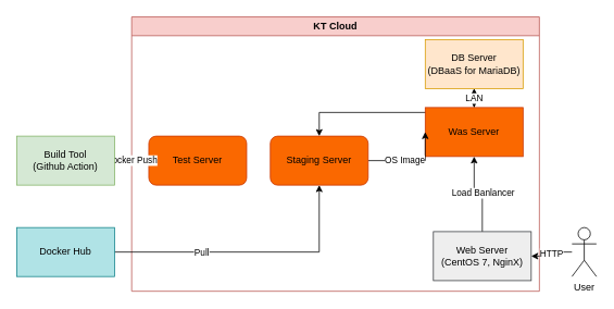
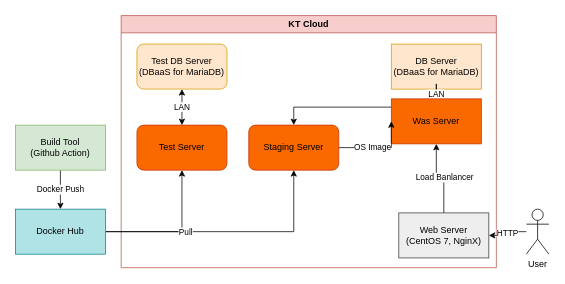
  <mxCell id="0" />
  <mxCell id="1" parent="0" />
  <mxCell id="2" value="KT Cloud" style="swimlane;whiteSpace=wrap;html=1;fillColor=#f8cecc;strokeColor=#b85450;" parent="1" vertex="1"><mxGeometry x="161" y="20" width="500" height="336" as="geometry"><mxRectangle x="590" y="170" width="90" height="30" as="alternateBounds" /></mxGeometry></mxCell>
  <mxCell id="3" style="edgeStyle=orthogonalEdgeStyle;rounded=0;orthogonalLoop=1;jettySize=auto;html=1;exitX=0.5;exitY=1;exitDx=0;exitDy=0;entryX=0.5;entryY=0;entryDx=0;entryDy=0;startArrow=classic;startFill=1;" edge="1" parent="2" source="4" target="14"><mxGeometry relative="1" as="geometry" /></mxCell>
- <mxCell id="4" value="DB Server&lt;br&gt;(DBaaS for MariaDB)" style="rounded=0;whiteSpace=wrap;html=1;fillColor=#ffe6cc;strokeColor=#d79b00;" parent="2" vertex="1"><mxGeometry x="360" y="28" width="120" height="60" as="geometry" /></mxCell>
+ <mxCell id="4" value="DB Server&lt;br&gt;(DBaaS for MariaDB)" style="rounded=0;whiteSpace=wrap;html=1;fillColor=#ffe6cc;strokeColor=#d79b00;" parent="2" vertex="1"><mxGeometry x="360" y="38" width="120" height="60" as="geometry" /></mxCell>
  <mxCell id="5" value="LAN" style="edgeStyle=orthogonalEdgeStyle;rounded=0;orthogonalLoop=1;jettySize=auto;html=1;entryX=0.5;entryY=1;entryDx=0;entryDy=0;startArrow=classic;startFill=1;" parent="2" source="6" target="4" edge="1"><mxGeometry relative="1" as="geometry" /></mxCell>
  <mxCell id="6" value="Was Server" style="rounded=0;whiteSpace=wrap;html=1;fillColor=#fa6800;strokeColor=#C73500;fontColor=#000000;" parent="2" vertex="1"><mxGeometry x="360" y="111" width="120" height="60" as="geometry" /></mxCell>
  <mxCell id="7" value="" style="edgeStyle=orthogonalEdgeStyle;rounded=0;orthogonalLoop=1;jettySize=auto;html=1;" parent="2" source="9" target="6" edge="1"><mxGeometry relative="1" as="geometry" /></mxCell>
  <mxCell id="8" value="Load Banlancer" style="edgeLabel;html=1;align=center;verticalAlign=middle;resizable=0;points=[];" parent="7" vertex="1" connectable="0"><mxGeometry x="-0.104" y="-2" relative="1" as="geometry"><mxPoint as="offset" /></mxGeometry></mxCell>
  <mxCell id="9" value="Web Server&lt;br&gt;(CentOS 7, NginX)" style="rounded=0;whiteSpace=wrap;html=1;fillColor=#eeeeee;strokeColor=#36393d;" parent="2" vertex="1"><mxGeometry x="370" y="263" width="120" height="60" as="geometry" /></mxCell>
  <mxCell id="10" value="Test Server" style="rounded=1;whiteSpace=wrap;html=1;fillColor=#fa6800;strokeColor=#C73500;fontColor=#000000;" parent="2" vertex="1"><mxGeometry x="21" y="146" width="120" height="60" as="geometry" /></mxCell>
+ <mxCell id="11" value="Test DB Server&lt;br&gt;(DBaaS for MariaDB)" style="rounded=1;whiteSpace=wrap;html=1;fillColor=#ffe6cc;strokeColor=#d79b00;" parent="2" vertex="1"><mxGeometry x="21" y="38" width="120" height="60" as="geometry" /></mxCell>
+ <mxCell id="12" value="LAN" style="edgeStyle=orthogonalEdgeStyle;rounded=0;orthogonalLoop=1;jettySize=auto;html=1;entryX=0.5;entryY=1;entryDx=0;entryDy=0;startArrow=classic;startFill=1;exitX=0.5;exitY=0;exitDx=0;exitDy=0;" parent="2" source="10" target="11" edge="1"><mxGeometry relative="1" as="geometry"><mxPoint x="281" y="162" as="sourcePoint" /><mxPoint x="281" y="108" as="targetPoint" /></mxGeometry></mxCell>
  <mxCell id="13" value="OS Image" style="edgeStyle=orthogonalEdgeStyle;rounded=0;orthogonalLoop=1;jettySize=auto;html=1;exitX=1;exitY=0.5;exitDx=0;exitDy=0;entryX=0;entryY=0.5;entryDx=0;entryDy=0;" edge="1" parent="2" source="14" target="6"><mxGeometry x="-0.143" relative="1" as="geometry"><Array as="points"><mxPoint x="320" y="176" /><mxPoint x="320" y="176" /></Array><mxPoint as="offset" /></mxGeometry></mxCell>
  <mxCell id="14" value="Staging Server" style="rounded=1;whiteSpace=wrap;html=1;fillColor=#fa6800;strokeColor=#C73500;fontColor=#000000;" vertex="1" parent="2"><mxGeometry x="170" y="146" width="120" height="60" as="geometry" /></mxCell>
- <mxCell id="15" value="Docker Push" style="edgeStyle=orthogonalEdgeStyle;rounded=0;orthogonalLoop=1;jettySize=auto;html=1;" edge="1" parent="1" source="16" target="10"><mxGeometry relative="1" as="geometry"><mxPoint as="offset" /></mxGeometry></mxCell>
+ <mxCell id="15" value="Docker Push" style="edgeStyle=orthogonalEdgeStyle;rounded=0;orthogonalLoop=1;jettySize=auto;html=1;entryX=0.5;entryY=0;entryDx=0;entryDy=0;" edge="1" parent="1" source="16" target="23"><mxGeometry relative="1" as="geometry"><mxPoint as="offset" /></mxGeometry></mxCell>
  <mxCell id="16" value="Build Tool&lt;br&gt;(Github Action)" style="rounded=0;whiteSpace=wrap;html=1;fillColor=#d5e8d4;strokeColor=#82b366;" parent="1" vertex="1"><mxGeometry x="20" y="166" width="120" height="60" as="geometry" /></mxCell>
  <mxCell id="17" value="" style="edgeStyle=orthogonalEdgeStyle;rounded=0;orthogonalLoop=1;jettySize=auto;html=1;" parent="1" source="19" target="9" edge="1"><mxGeometry relative="1" as="geometry" /></mxCell>
  <mxCell id="18" value="HTTP" style="edgeLabel;html=1;align=center;verticalAlign=middle;resizable=0;points=[];" parent="17" vertex="1" connectable="0"><mxGeometry x="-0.061" y="-1" relative="1" as="geometry"><mxPoint as="offset" /></mxGeometry></mxCell>
  <mxCell id="19" value="User" style="shape=umlActor;verticalLabelPosition=bottom;verticalAlign=top;html=1;outlineConnect=0;" parent="1" vertex="1"><mxGeometry x="701" y="278" width="30" height="60" as="geometry" /></mxCell>
+ <mxCell id="20" style="edgeStyle=orthogonalEdgeStyle;rounded=0;orthogonalLoop=1;jettySize=auto;html=1;entryX=0.5;entryY=1;entryDx=0;entryDy=0;" edge="1" parent="1" source="23" target="10"><mxGeometry relative="1" as="geometry" /></mxCell>
  <mxCell id="21" value="" style="edgeStyle=orthogonalEdgeStyle;rounded=0;orthogonalLoop=1;jettySize=auto;html=1;exitX=1;exitY=0.5;exitDx=0;exitDy=0;entryX=0.5;entryY=1;entryDx=0;entryDy=0;" edge="1" parent="1" source="23" target="14"><mxGeometry x="-0.315" y="2" relative="1" as="geometry"><mxPoint as="offset" /></mxGeometry></mxCell>
  <mxCell id="22" value="Pull" style="edgeLabel;html=1;align=center;verticalAlign=middle;resizable=0;points=[];" vertex="1" connectable="0" parent="21"><mxGeometry x="-0.063" relative="1" as="geometry"><mxPoint x="-50" as="offset" /></mxGeometry></mxCell>
  <mxCell id="23" value="Docker Hub" style="rounded=0;whiteSpace=wrap;html=1;fillColor=#b0e3e6;strokeColor=#0e8088;" vertex="1" parent="1"><mxGeometry x="20" y="278" width="120" height="60" as="geometry" /></mxCell>
